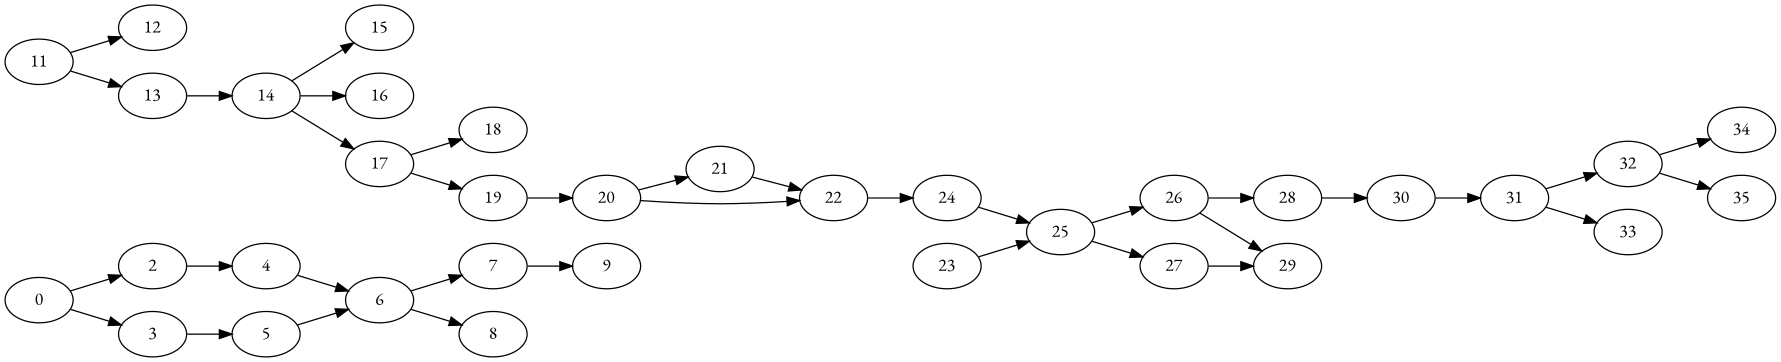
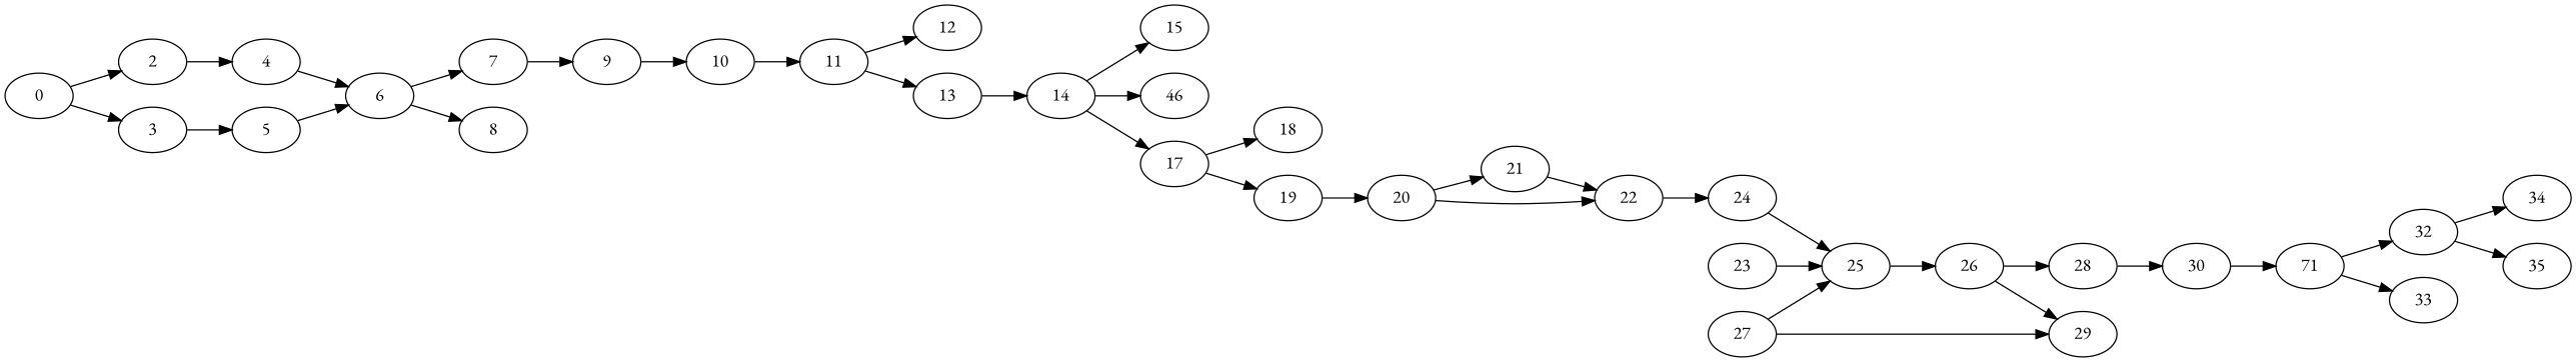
  digraph {
    fontname="EB Garamond"
    rankdir=LR
    node [alpha=0.05 fontname="EB Garamond"]
    edge [fontname="EB Garamond"]
    n1 [alpha=0.15 expect_size=25244672 label=0]
    2 [alpha=0.07 expect_size=29317120]
    3 [alpha=0.15 expect_size=36126720]
    4 [alpha=0.01 expect_size=12984320]
    5 [alpha=0.01 expect_size=49975296]
    6 [alpha=0.09 expect_size=19390464]
    7 [expect_size=10280960]
    8 [alpha=0.18 expect_size=13396992]
    9 [alpha=0.14 expect_size=32676864]
+   10 [expect_size=7768064]
    11 [alpha=0.06 expect_size=6086656]
    12 [alpha=0.09 expect_size=40343552]
    13 [alpha=0.14 expect_size=9211904]
    14 [alpha=0.18 expect_size=44209152]
    15 [alpha=0.02 expect_size=46151680]
-   16 [alpha=0.04 expect_size=49160192]
+   16 [alpha=0.04 expect_size=49160192 label=46]
    17 [alpha=0.14 expect_size=23875584]
    18 [alpha=0.18 expect_size=35460096]
    19 [alpha=0.19 expect_size=31790080]
    20 [alpha=0.06 expect_size=18570240]
    21 [alpha=0.00 expect_size=31081472]
    22 [expect_size=45926400]
    24 [expect_size=51950592]
    23 [alpha=0.03 expect_size=19109888]
    25 [expect_size=46563328]
    26 [alpha=0.11 expect_size=51403776]
    27 [alpha=0.20 expect_size=14014464]
    28 [alpha=0.12 expect_size=47121408]
    29 [alpha=0.15 expect_size=43373568]
    30 [alpha=0.20 expect_size=41552896]
-   31 [expect_size=7389184]
+   31 [expect_size=7389184 label=71]
    32 [expect_size=8070144]
    33 [alpha=0.06 expect_size=20484096]
    34 [alpha=0.04 expect_size=28329984]
    35 [alpha=0.19 expect_size=39350272]
    n1 -> 2
    n1 -> 3
    2 -> 4
    3 -> 5
    4 -> 6
    5 -> 6
    6 -> 7
    6 -> 8
    7 -> 9
+   9 -> 10
+   10 -> 11
    11 -> 12
    11 -> 13
    13 -> 14
    14 -> 15
    14 -> 16
    14 -> 17
    17 -> 18
    17 -> 19
    19 -> 20
    20 -> 21
    20 -> 22
    21 -> 22
    22 -> 24
    24 -> 25
    23 -> 25
    25 -> 26
-   25 -> 27
+   27 -> 25
    26 -> 28
    26 -> 29
    27 -> 29
    28 -> 30
    30 -> 31
    31 -> 32
    31 -> 33
    32 -> 34
    32 -> 35
  }
